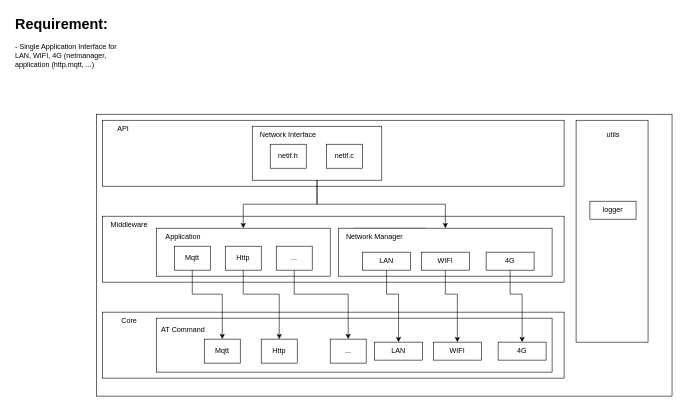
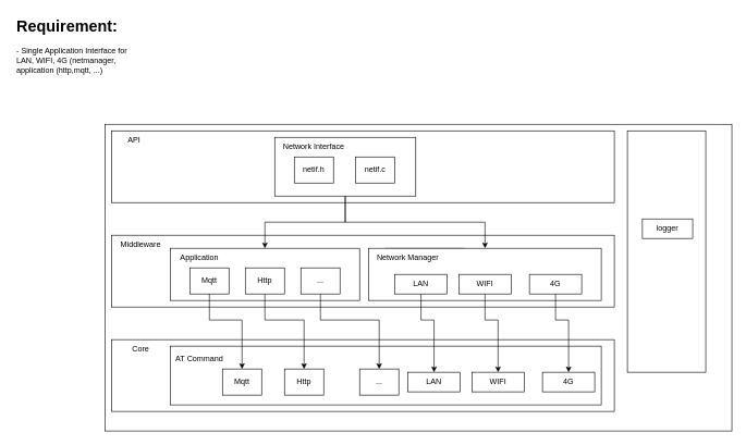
  <mxCell id="0" />
  <mxCell id="1" parent="0" />
  <mxCell id="2" value="" style="rounded=0;whiteSpace=wrap;html=1;" parent="1" vertex="1"><mxGeometry x="160" y="190" width="960" height="470" as="geometry" /></mxCell>
  <mxCell id="3" value="" style="rounded=0;whiteSpace=wrap;html=1;" parent="1" vertex="1"><mxGeometry x="170" y="200" width="770" height="110" as="geometry" /></mxCell>
  <mxCell id="4" value="&lt;h1&gt;Requirement:&lt;/h1&gt;&lt;p&gt;- Single Application Interface for LAN, WIFI, 4G (netmanager, application (http,mqtt, ...)&lt;/p&gt;" style="text;html=1;strokeColor=none;fillColor=none;spacing=5;spacingTop=-20;whiteSpace=wrap;overflow=hidden;rounded=0;" parent="1" vertex="1"><mxGeometry x="20" y="20" width="190" height="120" as="geometry" /></mxCell>
  <mxCell id="5" value="" style="rounded=0;whiteSpace=wrap;html=1;" parent="1" vertex="1"><mxGeometry x="420" y="210" width="216" height="90" as="geometry" /></mxCell>
  <mxCell id="6" value="API" style="text;html=1;strokeColor=none;fillColor=none;align=center;verticalAlign=middle;whiteSpace=wrap;rounded=0;" parent="1" vertex="1"><mxGeometry y="200" width="110" height="30" as="geometry" x="150" /></mxCell>
  <mxCell id="7" value="" style="rounded=0;whiteSpace=wrap;html=1;" parent="1" vertex="1"><mxGeometry x="170" y="360" width="770" height="110" as="geometry" /></mxCell>
  <mxCell id="8" value="Network Manager" style="rounded=0;whiteSpace=wrap;html=1;" parent="1" vertex="1"><mxGeometry x="590" y="380" width="120" height="60" as="geometry" /></mxCell>
  <mxCell id="9" value="" style="rounded=0;whiteSpace=wrap;html=1;" parent="1" vertex="1"><mxGeometry x="260" y="380" width="290" height="80" as="geometry" /></mxCell>
  <mxCell id="10" value="" style="rounded=0;whiteSpace=wrap;html=1;" parent="1" vertex="1"><mxGeometry x="564" y="380" width="356" height="80" as="geometry" /></mxCell>
  <mxCell id="11" value="Middleware" style="text;html=1;strokeColor=none;fillColor=none;align=center;verticalAlign=middle;whiteSpace=wrap;rounded=0;" parent="1" vertex="1"><mxGeometry x="160" y="360" width="110" height="30" as="geometry" /></mxCell>
  <mxCell id="12" value="Network Manager" style="text;html=1;strokeColor=none;fillColor=none;align=center;verticalAlign=middle;whiteSpace=wrap;rounded=0;" parent="1" vertex="1"><mxGeometry x="569" y="380" width="110" height="30" as="geometry" /></mxCell>
  <mxCell id="13" value="LAN" style="rounded=0;whiteSpace=wrap;html=1;" parent="1" vertex="1"><mxGeometry x="604" y="420" width="80" height="30" as="geometry" /></mxCell>
  <mxCell id="14" value="WIFI" style="rounded=0;whiteSpace=wrap;html=1;" parent="1" vertex="1"><mxGeometry x="702" y="420" width="80" height="30" as="geometry" /></mxCell>
  <mxCell id="15" value="4G" style="rounded=0;whiteSpace=wrap;html=1;" parent="1" vertex="1"><mxGeometry x="810" y="420" width="80" height="30" as="geometry" /></mxCell>
  <mxCell id="16" value="Network Interface" style="text;html=1;strokeColor=none;fillColor=none;align=center;verticalAlign=middle;whiteSpace=wrap;rounded=0;" parent="1" vertex="1"><mxGeometry x="430" y="210" width="100" height="30" as="geometry" /></mxCell>
  <mxCell id="17" value="Application" style="text;html=1;strokeColor=none;fillColor=none;align=center;verticalAlign=middle;whiteSpace=wrap;rounded=0;" parent="1" vertex="1"><mxGeometry x="250" y="380" width="110" height="30" as="geometry" /></mxCell>
  <mxCell id="18" value="netif.h" style="rounded=0;whiteSpace=wrap;html=1;" parent="1" vertex="1"><mxGeometry x="450" y="240" width="60" height="40" as="geometry" /></mxCell>
  <mxCell id="19" value="netif.c" style="rounded=0;whiteSpace=wrap;html=1;" parent="1" vertex="1"><mxGeometry x="544" y="240" width="60" height="40" as="geometry" /></mxCell>
  <mxCell id="20" value="Mqtt" style="rounded=0;whiteSpace=wrap;html=1;" parent="1" vertex="1"><mxGeometry x="290" y="410" width="60" height="40" as="geometry" /></mxCell>
  <mxCell id="21" value="Http" style="rounded=0;whiteSpace=wrap;html=1;" parent="1" vertex="1"><mxGeometry x="375" y="410" width="60" height="40" as="geometry" /></mxCell>
  <mxCell id="22" value="..." style="rounded=0;whiteSpace=wrap;html=1;" parent="1" vertex="1"><mxGeometry x="460" y="410" width="60" height="40" as="geometry" /></mxCell>
  <mxCell id="23" value="" style="rounded=0;whiteSpace=wrap;html=1;" parent="1" vertex="1"><mxGeometry x="170" y="520" width="770" height="110" as="geometry" /></mxCell>
  <mxCell id="24" value="" style="rounded=0;whiteSpace=wrap;html=1;" parent="1" vertex="1"><mxGeometry x="260" y="530" width="660" height="90" as="geometry" /></mxCell>
  <mxCell id="25" value="Core" style="text;html=1;strokeColor=none;fillColor=none;align=center;verticalAlign=middle;whiteSpace=wrap;rounded=0;" parent="1" vertex="1"><mxGeometry x="160" y="520" width="110" height="30" as="geometry" /></mxCell>
  <mxCell id="26" value="AT Command" style="text;html=1;strokeColor=none;fillColor=none;align=center;verticalAlign=middle;whiteSpace=wrap;rounded=0;" parent="1" vertex="1"><mxGeometry x="250" y="535" width="110" height="30" as="geometry" /></mxCell>
  <mxCell id="27" value="Mqtt" style="rounded=0;whiteSpace=wrap;html=1;" parent="1" vertex="1"><mxGeometry x="340" y="565" width="60" height="40" as="geometry" /></mxCell>
  <mxCell id="28" value="Http" style="rounded=0;whiteSpace=wrap;html=1;" parent="1" vertex="1"><mxGeometry x="435" y="565" width="60" height="40" as="geometry" /></mxCell>
  <mxCell id="29" value="..." style="rounded=0;whiteSpace=wrap;html=1;" parent="1" vertex="1"><mxGeometry x="550" y="565" width="60" height="40" as="geometry" /></mxCell>
  <mxCell id="30" value="" style="rounded=0;whiteSpace=wrap;html=1;" parent="1" vertex="1"><mxGeometry x="960" y="200" width="120" height="370" as="geometry" /></mxCell>
  <mxCell id="31" value="logger" style="rounded=0;whiteSpace=wrap;html=1;" parent="1" vertex="1"><mxGeometry x="983" y="335" width="77" height="30" as="geometry" /></mxCell>
- <mxCell id="32" value="utils" style="text;html=1;strokeColor=none;fillColor=none;align=center;verticalAlign=middle;whiteSpace=wrap;rounded=0;" parent="1" vertex="1"><mxGeometry x="991.5" y="210" width="60" height="30" as="geometry" /></mxCell>
  <mxCell id="33" style="edgeStyle=orthogonalEdgeStyle;rounded=0;orthogonalLoop=1;jettySize=auto;html=1;exitX=0.5;exitY=1;exitDx=0;exitDy=0;entryX=0.5;entryY=0;entryDx=0;entryDy=0;" parent="1" source="20" target="27" edge="1"><mxGeometry relative="1" as="geometry"><Array as="points"><mxPoint x="320" y="490" /><mxPoint x="370" y="490" /></Array></mxGeometry></mxCell>
  <mxCell id="34" style="edgeStyle=orthogonalEdgeStyle;rounded=0;orthogonalLoop=1;jettySize=auto;html=1;exitX=0.5;exitY=1;exitDx=0;exitDy=0;entryX=0.5;entryY=0;entryDx=0;entryDy=0;" parent="1" source="21" target="28" edge="1"><mxGeometry relative="1" as="geometry"><Array as="points"><mxPoint x="405" y="490" /><mxPoint x="465" y="490" /></Array></mxGeometry></mxCell>
  <mxCell id="35" style="edgeStyle=orthogonalEdgeStyle;rounded=0;orthogonalLoop=1;jettySize=auto;html=1;exitX=0.5;exitY=1;exitDx=0;exitDy=0;entryX=0.5;entryY=0;entryDx=0;entryDy=0;" parent="1" source="22" target="29" edge="1"><mxGeometry relative="1" as="geometry"><Array as="points"><mxPoint x="490" y="490" /><mxPoint x="580" y="490" /></Array></mxGeometry></mxCell>
  <mxCell id="36" value="LAN" style="rounded=0;whiteSpace=wrap;html=1;" parent="1" vertex="1"><mxGeometry x="624" y="570" width="80" height="30" as="geometry" /></mxCell>
  <mxCell id="37" value="WIFI" style="rounded=0;whiteSpace=wrap;html=1;" parent="1" vertex="1"><mxGeometry x="722" y="570" width="80" height="30" as="geometry" /></mxCell>
  <mxCell id="38" value="4G" style="rounded=0;whiteSpace=wrap;html=1;" parent="1" vertex="1"><mxGeometry x="830" y="570" width="80" height="30" as="geometry" /></mxCell>
  <mxCell id="39" style="edgeStyle=orthogonalEdgeStyle;rounded=0;orthogonalLoop=1;jettySize=auto;html=1;exitX=0.5;exitY=1;exitDx=0;exitDy=0;" parent="1" source="5" target="9" edge="1"><mxGeometry relative="1" as="geometry" /></mxCell>
  <mxCell id="40" style="edgeStyle=orthogonalEdgeStyle;rounded=0;orthogonalLoop=1;jettySize=auto;html=1;exitX=0.5;exitY=1;exitDx=0;exitDy=0;entryX=0.5;entryY=0;entryDx=0;entryDy=0;" parent="1" source="5" target="10" edge="1"><mxGeometry relative="1" as="geometry" /></mxCell>
  <mxCell id="41" style="edgeStyle=orthogonalEdgeStyle;rounded=0;orthogonalLoop=1;jettySize=auto;html=1;exitX=0.5;exitY=1;exitDx=0;exitDy=0;entryX=0.5;entryY=0;entryDx=0;entryDy=0;" parent="1" source="13" target="36" edge="1"><mxGeometry relative="1" as="geometry"><Array as="points"><mxPoint x="644" y="490" /><mxPoint x="664" y="490" /></Array></mxGeometry></mxCell>
  <mxCell id="42" style="edgeStyle=orthogonalEdgeStyle;rounded=0;orthogonalLoop=1;jettySize=auto;html=1;exitX=0.5;exitY=1;exitDx=0;exitDy=0;entryX=0.5;entryY=0;entryDx=0;entryDy=0;" parent="1" source="14" target="37" edge="1"><mxGeometry relative="1" as="geometry"><Array as="points"><mxPoint x="742" y="490" /><mxPoint x="762" y="490" /></Array></mxGeometry></mxCell>
  <mxCell id="43" style="edgeStyle=orthogonalEdgeStyle;rounded=0;orthogonalLoop=1;jettySize=auto;html=1;exitX=0.5;exitY=1;exitDx=0;exitDy=0;entryX=0.5;entryY=0;entryDx=0;entryDy=0;" parent="1" source="15" target="38" edge="1"><mxGeometry relative="1" as="geometry"><Array as="points"><mxPoint x="850" y="490" /><mxPoint x="870" y="490" /></Array></mxGeometry></mxCell>
